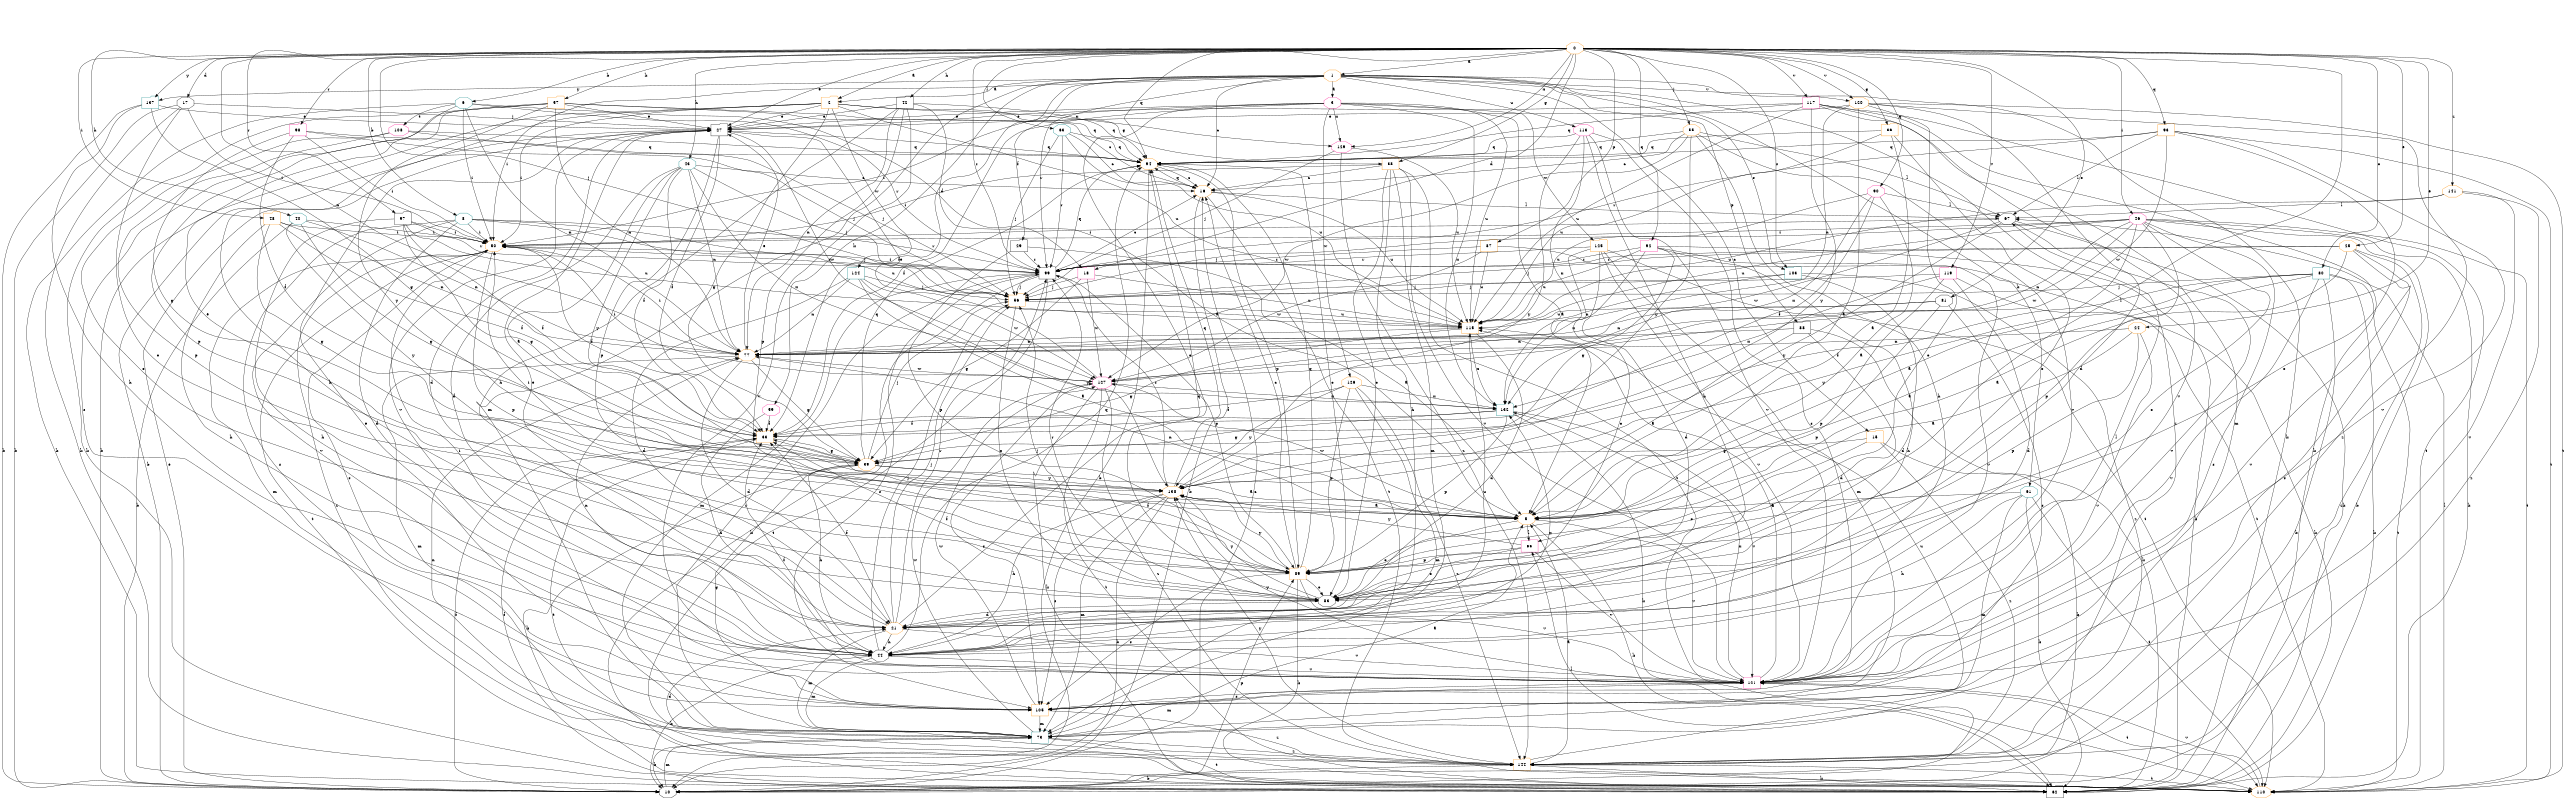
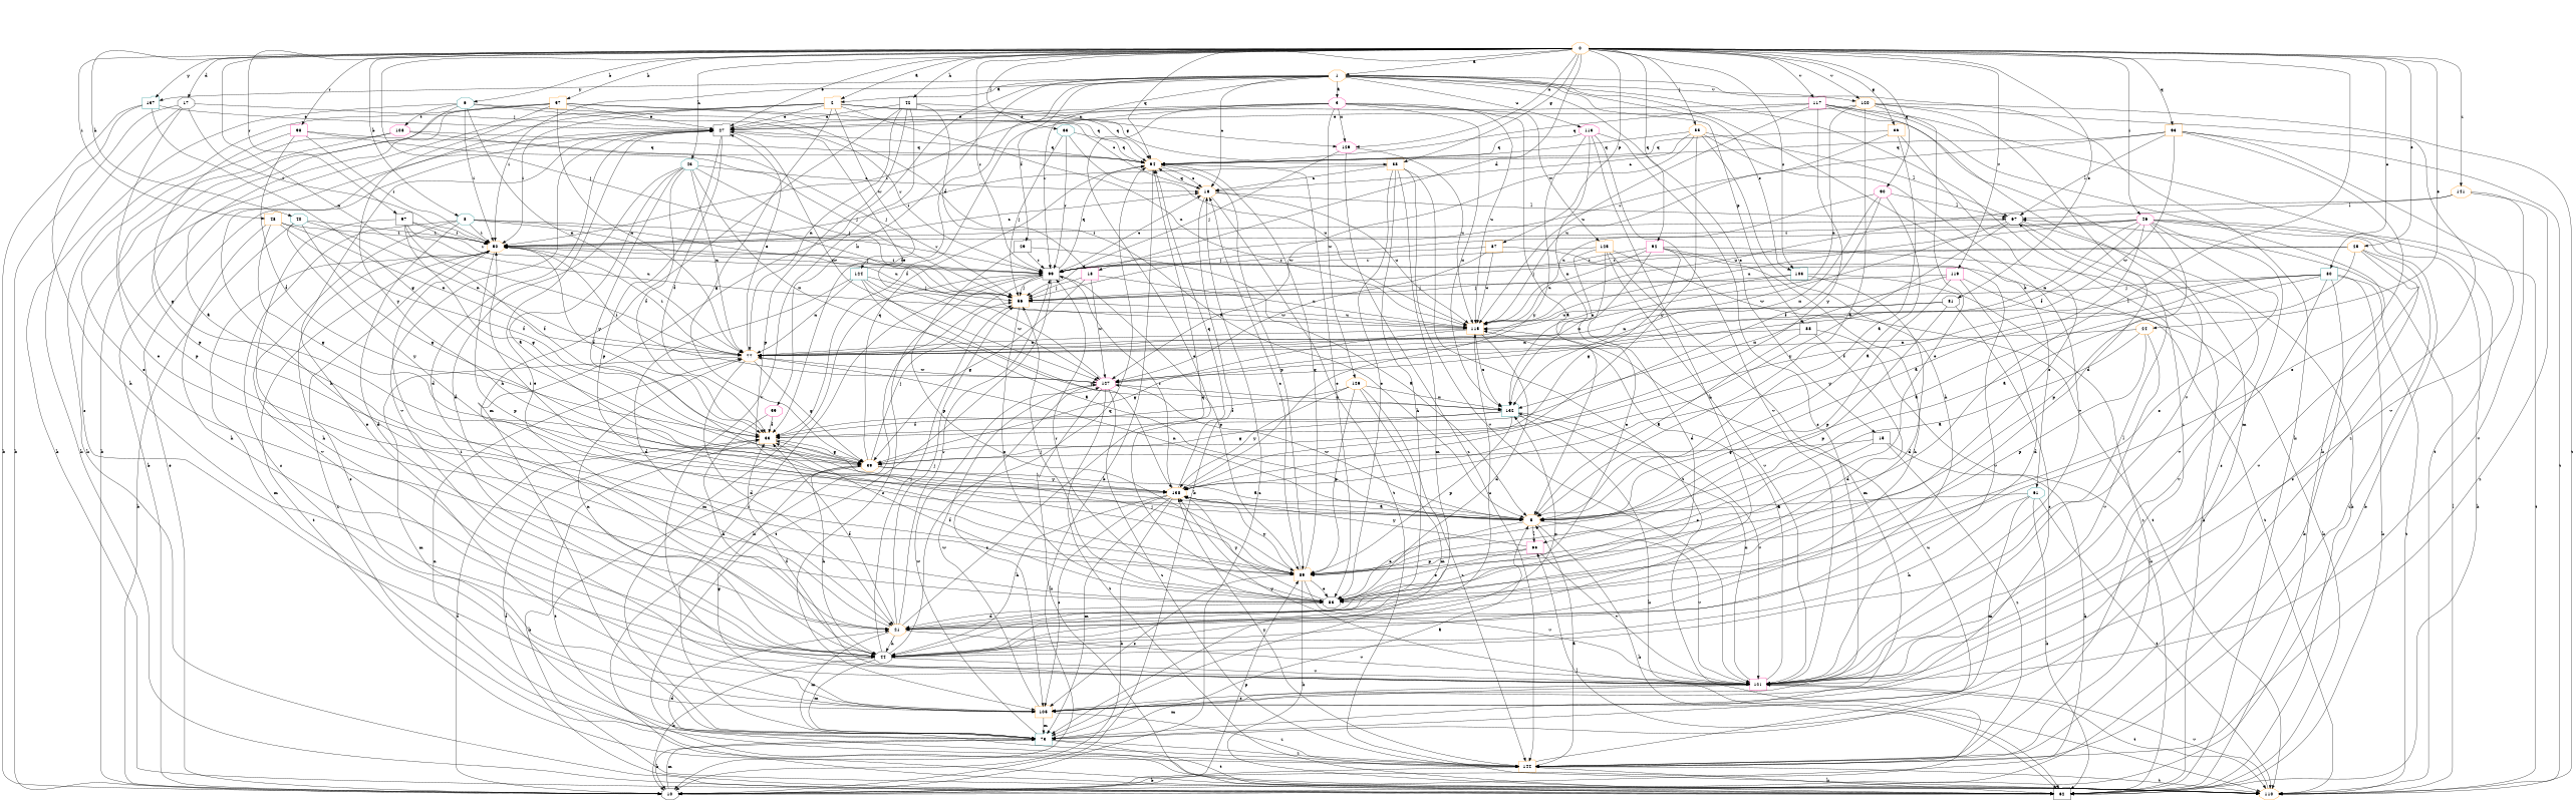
  strict digraph {
    node [color=darkorange shape=octagon]
    0
    1
    2 [shape=folder]
    6 [color=teal]
    8 [color=teal]
    17 [color=black]
    18 [color=deeppink shape=folder]
    24
    25
    27 [color=black shape=folder]
    36 [shape=folder]
    38 [shape=folder]
    40 [color=teal]
    42 [color=black shape=folder]
    43 [color=teal]
    46 [color=deeppink]
    48 [shape=folder]
    55
    56 [shape=folder]
    57 [shape=folder]
    63 [color=teal]
    65 [color=deeppink shape=folder]
    77
    80 [color=teal shape=folder]
    81 [color=black]
    87 [shape=folder]
    90 [color=deeppink]
    92 [color=deeppink shape=folder]
    93 [shape=folder]
    94
    97 [color=black shape=folder]
    98 [color=deeppink shape=folder]
    99 [color=black shape=folder]
    103 [color=teal shape=folder]
    117 [color=deeppink shape=folder]
    119 [color=deeppink shape=folder]
    120
    129 [color=deeppink]
    137 [color=teal shape=folder]
    141
    3 [color=deeppink]
-   15 [shape=folder]
+   15 [color=black shape=folder]
    16
    29 [color=black shape=folder]
    33 [shape=folder]
    50
    59 [color=deeppink]
    61 [color=teal]
    62 [color=black shape=folder]
    73 [color=teal shape=folder]
    88 [color=black shape=folder]
    113 [color=deeppink]
    144 [shape=folder]
    10 [color=black]
    39
    44 [color=black]
    115 [shape=folder]
    124 [color=teal shape=folder]
    89 [shape=folder]
    108 [color=deeppink]
    121 [color=deeppink shape=folder]
    21
    105 [shape=folder]
    83 [color=black]
    127 [color=deeppink]
    5
    110
    138
    132 [color=teal shape=folder]
    67 [color=black]
    125 [shape=folder]
    126
    0 -> 1 [label=a]
    0 -> 2 [label=a]
    0 -> 6 [label=b]
    0 -> 8 [label=b]
    0 -> 17 [label=d]
    0 -> 18 [label=d]
    0 -> 24 [label=e]
    0 -> 25 [label=e]
    0 -> 27 [label=e]
    0 -> 36 [label=g]
    0 -> 38 [label=g]
    0 -> 40 [label=h]
    0 -> 42 [label=h]
    0 -> 43 [label=h]
    0 -> 46 [label=i]
    0 -> 48 [label=i]
    0 -> 55 [label=j]
    0 -> 56 [label=j]
    0 -> 57 [label=k]
    0 -> 63 [label=l]
    0 -> 65 [label=l]
    0 -> 77 [label=n]
    0 -> 80 [label=o]
    0 -> 81 [label=o]
    0 -> 87 [label=p]
    0 -> 90 [label=q]
    0 -> 92 [label=q]
    0 -> 93 [label=q]
    0 -> 94 [label=q]
    0 -> 97 [label=r]
    0 -> 98 [label=r]
    0 -> 99 [label=r]
    0 -> 103 [label=s]
    0 -> 117 [label=v]
    0 -> 119 [label=v]
    0 -> 120 [label=v]
    0 -> 129 [label=x]
    0 -> 137 [label=y]
    0 -> 141 [label=z]
    1 -> 2 [label=a]
    1 -> 99 [label=r]
    1 -> 103 [label=s]
    1 -> 120 [label=v]
    1 -> 137 [label=y]
    1 -> 3 [label=a]
    1 -> 15 [label=c]
    1 -> 16 [label=c]
    1 -> 29 [label=f]
    1 -> 33 [label=f]
    1 -> 50 [label=i]
    1 -> 59 [label=k]
    1 -> 61 [label=k]
    1 -> 62 [label=k]
    1 -> 73 [label=m]
    1 -> 88 [label=p]
    1 -> 113 [label=u]
    1 -> 144 [label=z]
    2 -> 27 [label=e]
    2 -> 38 [label=g]
    2 -> 129 [label=x]
    2 -> 50 [label=i]
    2 -> 10 [label=b]
    2 -> 39 [label=g]
    2 -> 44 [label=h]
    2 -> 115 [label=u]
    2 -> 124 [label=w]
    6 -> 18 [label=d]
    6 -> 77 [label=n]
    6 -> 99 [label=r]
    6 -> 50 [label=i]
    6 -> 62 [label=k]
    6 -> 89 [label=p]
    6 -> 108 [label=t]
    8 -> 56 [label=j]
    8 -> 99 [label=r]
    8 -> 50 [label=i]
    8 -> 115 [label=u]
    8 -> 121 [label=v]
    8 -> 21 [label=d]
    8 -> 105 [label=s]
    17 -> 27 [label=j]
    17 -> 50 [label=i]
    17 -> 62 [label=k]
    17 -> 10 [label=b]
    17 -> 83 [label=o]
    18 -> 56 [label=j]
    18 -> 39 [label=g]
    18 -> 115 [label=u]
    18 -> 127 [label=w]
    24 -> 77 [label=n]
    24 -> 89 [label=p]
    24 -> 121 [label=v]
    24 -> 5 [label=a]
    25 -> 56 [label=j]
    25 -> 99 [label=r]
    25 -> 144 [label=z]
    25 -> 121 [label=v]
    25 -> 105 [label=s]
    25 -> 5 [label=a]
    27 -> 94 [label=q]
    27 -> 33 [label=f]
    27 -> 10 [label=b]
    27 -> 89 [label=p]
    27 -> 121 [label=v]
    27 -> 21 [label=d]
    27 -> 127 [label=w]
    36 -> 94 [label=q]
    36 -> 115 [label=u]
    36 -> 83 [label=o]
    36 -> 5 [label=a]
    38 -> 16 [label=c]
    38 -> 50 [label=i]
    38 -> 73 [label=m]
    38 -> 44 [label=h]
    38 -> 121 [label=v]
    38 -> 83 [label=o]
    38 -> 110 [label=t]
    40 -> 77 [label=n]
    40 -> 50 [label=i]
    40 -> 10 [label=b]
    40 -> 39 [label=g]
    40 -> 138 [label=y]
    42 -> 27 [label=e]
    42 -> 77 [label=n]
    42 -> 94 [label=q]
    42 -> 44 [label=h]
    42 -> 89 [label=p]
    42 -> 121 [label=v]
    42 -> 5 [label=a]
    43 -> 56 [label=j]
    43 -> 77 [label=n]
    43 -> 16 [label=c]
    43 -> 33 [label=f]
    43 -> 21 [label=d]
    43 -> 5 [label=a]
    43 -> 138 [label=y]
    43 -> 132 [label=x]
    46 -> 56 [label=j]
    46 -> 77 [label=n]
    46 -> 50 [label=i]
    46 -> 62 [label=k]
    46 -> 10 [label=b]
    46 -> 115 [label=u]
    46 -> 89 [label=p]
    46 -> 105 [label=s]
    46 -> 83 [label=o]
-   46 -> 127 [label=w]
+   46 -> 127 [label=f]
    46 -> 5 [label=a]
    46 -> 110 [label=t]
    48 -> 77 [label=n]
    48 -> 33 [label=f]
    48 -> 50 [label=i]
    48 -> 39 [label=g]
    48 -> 44 [label=h]
    55 -> 94 [label=q]
    55 -> 16 [label=c]
    55 -> 44 [label=h]
    55 -> 121 [label=v]
    55 -> 127 [label=w]
    55 -> 138 [label=y]
    55 -> 67 [label=l]
    56 -> 115 [label=u]
    56 -> 83 [label=o]
    57 -> 27 [label=e]
    57 -> 77 [label=n]
    57 -> 94 [label=q]
    57 -> 16 [label=c]
    57 -> 62 [label=k]
    57 -> 105 [label=s]
-   57 -> 5 [label=e]
+   57 -> 5 [label=a]
    57 -> 138 [label=y]
    63 -> 56 [label=j]
    63 -> 94 [label=q]
    63 -> 99 [label=r]
-   63 -> 16 [label=c]
+   50 -> 16 [label=c]
    63 -> 115 [label=u]
    65 -> 89 [label=p]
    65 -> 121 [label=v]
    65 -> 83 [label=o]
    65 -> 138 [label=y]
    77 -> 27 [label=e]
    77 -> 50 [label=i]
    77 -> 73 [label=m]
    77 -> 39 [label=g]
    77 -> 21 [label=d]
    77 -> 127 [label=w]
    80 -> 56 [label=j]
    80 -> 33 [label=f]
    80 -> 62 [label=k]
    80 -> 10 [label=b]
    80 -> 121 [label=v]
    80 -> 5 [label=a]
    80 -> 110 [label=t]
    80 -> 138 [label=y]
    81 -> 77 [label=n]
    81 -> 115 [label=u]
    81 -> 89 [label=p]
    81 -> 105 [label=s]
    87 -> 99 [label=r]
    87 -> 115 [label=u]
    87 -> 127 [label=w]
    87 -> 110 [label=t]
    90 -> 33 [label=f]
    90 -> 115 [label=u]
    90 -> 5 [label=a]
    90 -> 132 [label=x]
    90 -> 67 [label=l]
    92 -> 99 [label=r]
    92 -> 62 [label=k]
    92 -> 39 [label=g]
    92 -> 44 [label=h]
    92 -> 115 [label=u]
    92 -> 121 [label=v]
    92 -> 132 [label=x]
    93 -> 94 [label=q]
    93 -> 99 [label=r]
    93 -> 121 [label=v]
    93 -> 83 [label=o]
    93 -> 127 [label=w]
    93 -> 110 [label=t]
    93 -> 67 [label=l]
    94 -> 16 [label=c]
    94 -> 10 [label=b]
    94 -> 89 [label=p]
    94 -> 83 [label=o]
    97 -> 99 [label=r]
    97 -> 33 [label=f]
    97 -> 50 [label=i]
    97 -> 39 [label=g]
    97 -> 44 [label=h]
    97 -> 115 [label=u]
    98 -> 56 [label=j]
    98 -> 94 [label=q]
    98 -> 33 [label=f]
    98 -> 50 [label=i]
    98 -> 39 [label=g]
    99 -> 56 [label=j]
    99 -> 94 [label=q]
    99 -> 16 [label=c]
    99 -> 50 [label=i]
    99 -> 62 [label=k]
    99 -> 73 [label=m]
    99 -> 89 [label=p]
    99 -> 105 [label=s]
    99 -> 110 [label=t]
    103 -> 56 [label=j]
    103 -> 77 [label=n]
    103 -> 144 [label=z]
    103 -> 21 [label=d]
    117 -> 27 [label=e]
    117 -> 94 [label=q]
    117 -> 62 [label=k]
    117 -> 73 [label=m]
    117 -> 115 [label=u]
    117 -> 121 [label=v]
    117 -> 110 [label=t]
    117 -> 138 [label=y]
    119 -> 56 [label=j]
    119 -> 62 [label=k]
    119 -> 89 [label=p]
    119 -> 21 [label=d]
    119 -> 132 [label=x]
    120 -> 27 [label=e]
    120 -> 77 [label=n]
    120 -> 144 [label=z]
    120 -> 21 [label=d]
    120 -> 83 [label=o]
    120 -> 5 [label=a]
    120 -> 110 [label=t]
    129 -> 56 [label=j]
    129 -> 144 [label=z]
    129 -> 115 [label=u]
    137 -> 27 [label=e]
    137 -> 10 [label=b]
    137 -> 39 [label=g]
    137 -> 44 [label=h]
    141 -> 144 [label=z]
    141 -> 115 [label=u]
    141 -> 121 [label=v]
    141 -> 67 [label=l]
    3 -> 27 [label=e]
    3 -> 129 [label=x]
    3 -> 33 [label=f]
    3 -> 50 [label=i]
    3 -> 115 [label=u]
    3 -> 83 [label=o]
    3 -> 5 [label=a]
    3 -> 132 [label=x]
    3 -> 125 [label=w]
    3 -> 126 [label=w]
    15 -> 144 [label=z]
    15 -> 10 [label=b]
    15 -> 39 [label=g]
    15 -> 83 [label=o]
    16 -> 94 [label=q]
    16 -> 10 [label=b]
    16 -> 115 [label=u]
    16 -> 110 [label=t]
    16 -> 67 [label=l]
    29 -> 99 [label=r]
    29 -> 89 [label=p]
    29 -> 5 [label=a]
    33 -> 39 [label=g]
    33 -> 110 [label=t]
    50 -> 99 [label=r]
    50 -> 33 [label=f]
    50 -> 73 [label=m]
    50 -> 144 [label=z]
    50 -> 89 [label=p]
    50 -> 105 [label=s]
    50 -> 110 [label=t]
    59 -> 33 [label=f]
    59 -> 44 [label=h]
    61 -> 62 [label=k]
    61 -> 73 [label=m]
    61 -> 44 [label=h]
    61 -> 5 [label=a]
    61 -> 110 [label=t]
    62 -> 33 [label=f]
    73 -> 99 [label=r]
    73 -> 144 [label=z]
    73 -> 10 [label=b]
    73 -> 127 [label=w]
    73 -> 5 [label=a]
    73 -> 110 [label=t]
    88 -> 77 [label=n]
    88 -> 62 [label=k]
    88 -> 21 [label=d]
    88 -> 5 [label=a]
    113 -> 94 [label=q]
    113 -> 44 [label=h]
    113 -> 121 [label=v]
    113 -> 105 [label=s]
    113 -> 138 [label=y]
    113 -> 132 [label=x]
    144 -> 77 [label=n]
    144 -> 62 [label=k]
    144 -> 10 [label=b]
    144 -> 115 [label=u]
    144 -> 21 [label=d]
    144 -> 5 [label=a]
    144 -> 110 [label=t]
    144 -> 138 [label=y]
    10 -> 27 [label=e]
    10 -> 65 [label=l]
    10 -> 16 [label=c]
    10 -> 33 [label=f]
    10 -> 73 [label=m]
    10 -> 89 [label=p]
    39 -> 56 [label=j]
    39 -> 94 [label=q]
    39 -> 62 [label=k]
    39 -> 44 [label=h]
    39 -> 5 [label=a]
    39 -> 138 [label=y]
    44 -> 56 [label=j]
    44 -> 77 [label=n]
    44 -> 94 [label=q]
    44 -> 50 [label=i]
    44 -> 73 [label=m]
    44 -> 10 [label=b]
    44 -> 115 [label=u]
    44 -> 121 [label=v]
    44 -> 132 [label=x]
    44 -> 67 [label=l]
    115 -> 77 [label=n]
    115 -> 39 [label=g]
    115 -> 21 [label=d]
    115 -> 132 [label=x]
    124 -> 56 [label=j]
    124 -> 77 [label=n]
    124 -> 21 [label=d]
    124 -> 127 [label=w]
    124 -> 5 [label=a]
    124 -> 138 [label=y]
    89 -> 94 [label=q]
    89 -> 16 [label=c]
-   89 -> 33 [label=f]
+   89 -> 33 [label=j]
    89 -> 62 [label=k]
    89 -> 121 [label=v]
    89 -> 105 [label=s]
    89 -> 83 [label=o]
    89 -> 138 [label=y]
    108 -> 56 [label=j]
    108 -> 94 [label=q]
    108 -> 89 [label=p]
    108 -> 83 [label=o]
    121 -> 33 [label=f]
    121 -> 73 [label=m]
    121 -> 115 [label=u]
    121 -> 105 [label=s]
    121 -> 110 [label=t]
    121 -> 138 [label=y]
    121 -> 132 [label=x]
    21 -> 27 [label=e]
    21 -> 56 [label=j]
    21 -> 94 [label=q]
    21 -> 99 [label=r]
    21 -> 33 [label=f]
    21 -> 73 [label=m]
    21 -> 44 [label=h]
    21 -> 121 [label=v]
    105 -> 27 [label=e]
    105 -> 73 [label=m]
    105 -> 144 [label=z]
    105 -> 39 [label=g]
    105 -> 127 [label=w]
    83 -> 56 [label=j]
    83 -> 99 [label=r]
    83 -> 33 [label=f]
    83 -> 21 [label=d]
    83 -> 138 [label=y]
    127 -> 27 [label=e]
    127 -> 50 [label=i]
    127 -> 62 [label=k]
    127 -> 144 [label=z]
    127 -> 105 [label=s]
    127 -> 110 [label=t]
    127 -> 132 [label=x]
    5 -> 65 [label=l]
    5 -> 77 [label=n]
    5 -> 50 [label=i]
    5 -> 62 [label=k]
    5 -> 121 [label=v]
    5 -> 83 [label=o]
    5 -> 127 [label=w]
    110 -> 121 [label=v]
    110 -> 67 [label=l]
    138 -> 94 [label=q]
    138 -> 99 [label=r]
    138 -> 73 [label=m]
    138 -> 10 [label=b]
    138 -> 44 [label=h]
    138 -> 105 [label=s]
    138 -> 5 [label=a]
    132 -> 33 [label=f]
    132 -> 62 [label=k]
    132 -> 39 [label=g]
    132 -> 89 [label=p]
    132 -> 121 [label=v]
    67 -> 50 [label=i]
    67 -> 62 [label=k]
    67 -> 121 [label=v]
    67 -> 127 [label=w]
    67 -> 138 [label=y]
    125 -> 99 [label=r]
    125 -> 73 [label=m]
    125 -> 121 [label=v]
    125 -> 21 [label=d]
    125 -> 83 [label=o]
    125 -> 110 [label=t]
    126 -> 33 [label=f]
    126 -> 73 [label=m]
    126 -> 144 [label=z]
    126 -> 89 [label=p]
    126 -> 138 [label=y]
    126 -> 132 [label=x]
  }
